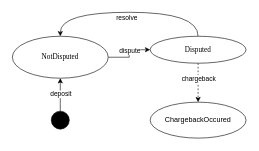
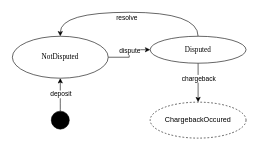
  <mxCell id="0" />
  <mxCell id="1" parent="0" />
  <mxCell id="2" value="" style="edgeStyle=orthogonalEdgeStyle;rounded=0;orthogonalLoop=1;jettySize=auto;html=1;" edge="1" parent="1" source="4" target="9"><mxGeometry relative="1" as="geometry" /></mxCell>
  <mxCell id="3" value="dispute" style="edgeLabel;html=1;align=center;verticalAlign=middle;resizable=0;points=[];" vertex="1" connectable="0" parent="2"><mxGeometry x="-0.26" y="-3" relative="1" as="geometry"><mxPoint x="4" y="-14" as="offset" /></mxGeometry></mxCell>
  <mxCell id="4" value="&lt;font face=&quot;Lucida Console&quot;&gt;NotDisputed&lt;/font&gt;" style="ellipse;whiteSpace=wrap;html=1;" vertex="1" parent="1"><mxGeometry x="20" y="60" width="160" height="70" as="geometry" /></mxCell>
- <mxCell id="5" value="" style="edgeStyle=orthogonalEdgeStyle;rounded=0;orthogonalLoop=1;jettySize=auto;html=1;dashed=1;" edge="1" parent="1" source="9" target="10"><mxGeometry relative="1" as="geometry" /></mxCell>
+ <mxCell id="5" value="" style="edgeStyle=orthogonalEdgeStyle;rounded=0;orthogonalLoop=1;jettySize=auto;html=1;" edge="1" parent="1" source="9" target="10"><mxGeometry relative="1" as="geometry" /></mxCell>
  <mxCell id="6" value="chargeback" style="edgeLabel;html=1;align=center;verticalAlign=middle;resizable=0;points=[];" vertex="1" connectable="0" parent="5"><mxGeometry x="-0.365" relative="1" as="geometry"><mxPoint y="4" as="offset" /></mxGeometry></mxCell>
  <mxCell id="7" style="edgeStyle=orthogonalEdgeStyle;orthogonalLoop=1;jettySize=auto;html=1;exitX=0.5;exitY=0;exitDx=0;exitDy=0;entryX=0.5;entryY=0;entryDx=0;entryDy=0;curved=1;" edge="1" parent="1" source="9" target="4"><mxGeometry relative="1" as="geometry"><Array as="points"><mxPoint x="330" y="20" /><mxPoint x="100" y="20" /></Array></mxGeometry></mxCell>
  <mxCell id="8" value="resolve" style="edgeLabel;html=1;align=center;verticalAlign=middle;resizable=0;points=[];" vertex="1" connectable="0" parent="7"><mxGeometry x="0.032" y="-1" relative="1" as="geometry"><mxPoint y="10" as="offset" /></mxGeometry></mxCell>
  <mxCell id="9" value="&lt;font face=&quot;Lucida Console&quot;&gt;Disputed&lt;/font&gt;" style="ellipse;whiteSpace=wrap;html=1;" vertex="1" parent="1"><mxGeometry x="250" y="60" width="160" height="45" as="geometry" /></mxCell>
- <mxCell id="10" value="ChargebackOccured" style="ellipse;whiteSpace=wrap;html=1;" vertex="1" parent="1"><mxGeometry x="250" y="170" width="160" height="60" as="geometry" /></mxCell>
+ <mxCell id="10" value="ChargebackOccured" style="ellipse;whiteSpace=wrap;html=1;dashed=1;" vertex="1" parent="1"><mxGeometry x="250" y="170" width="160" height="60" as="geometry" /></mxCell>
  <mxCell id="11" value="" style="edgeStyle=orthogonalEdgeStyle;curved=1;orthogonalLoop=1;jettySize=auto;html=1;" edge="1" parent="1" source="13" target="4"><mxGeometry relative="1" as="geometry" /></mxCell>
  <mxCell id="12" value="deposit" style="edgeLabel;html=1;align=center;verticalAlign=middle;resizable=0;points=[];" vertex="1" connectable="0" parent="11"><mxGeometry x="0.206" y="2" relative="1" as="geometry"><mxPoint x="2" y="4" as="offset" /></mxGeometry></mxCell>
  <mxCell id="13" value="" style="ellipse;whiteSpace=wrap;html=1;aspect=fixed;fillColor=#000000;" vertex="1" parent="1"><mxGeometry x="85" y="185" width="30" height="30" as="geometry" /></mxCell>
